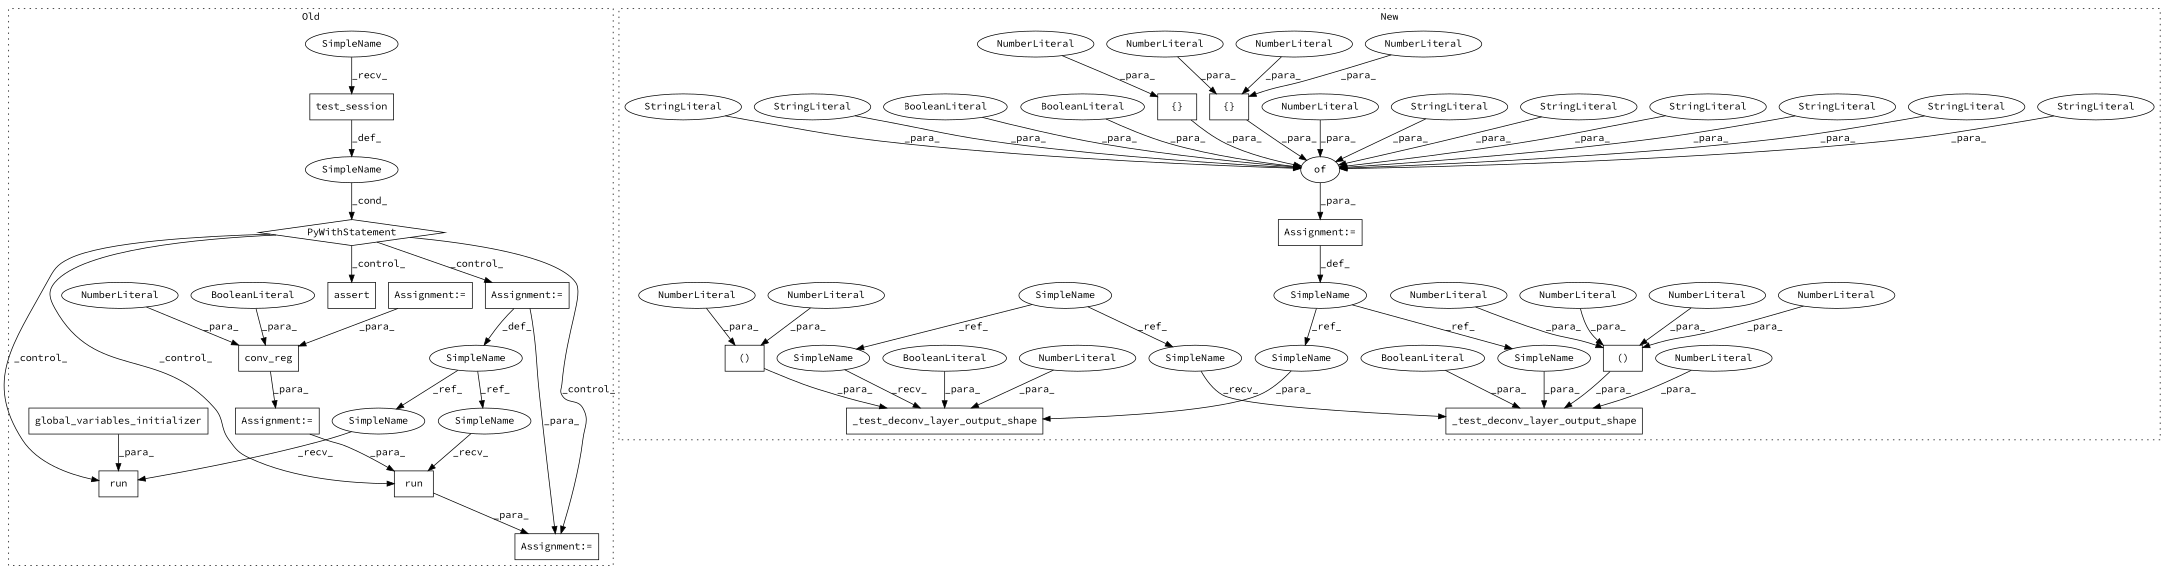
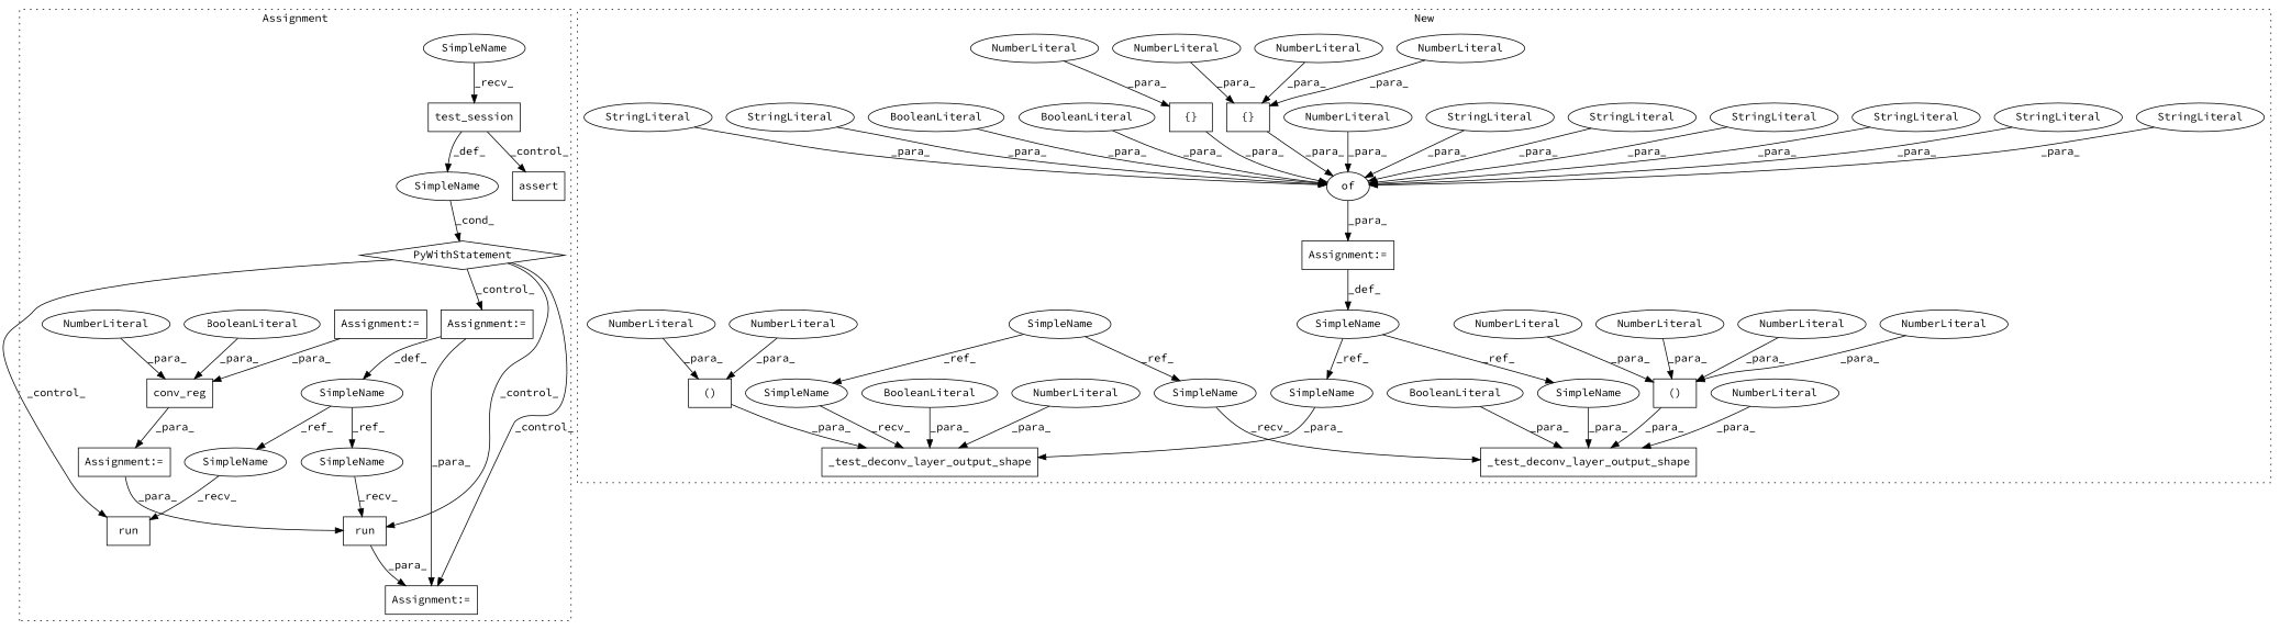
  digraph {
    fontname="Source Code Pro"
    node [a=34 fontname="Source Code Pro" l=4 s=7162 shape=ellipse]
    edge [fontname="Source Code Pro"]
-   n1 [a=32 l=30 label=global_variables_initializer s=7194 shape=box]
    n2 [a=42 label=SimpleName l="" s=""]
    n3 [a=104 l="10,2" label=PyWithStatement s="7119,7148" shape=diamond]
    n4 [a=32 l="4,1" label=run s="7179,7224" shape=box]
    n5 [a=42 label=SimpleName]
    n6 [a=32 l="4,1" label=run s="7245,7261" shape=box]
    n7 [a=32 l=14 label=test_session s=7134 shape=box]
    n8 [a=7 label="Assignment:=" shape=box]
    n9 [a=7 l=1 label="Assignment:=" s=7239 shape=box]
    n10 [a=7 l=1 label="Assignment:=" s=6927 shape=box]
    n11 [a=7 l=1 label="Assignment:=" s=7068 shape=box]
    n12 [a=32 l="22,1" label=assert s="7275,7372" shape=box]
    n13 [a=32 l="9,1" label=conv_reg s="7069,7091" shape=box]
    n14 [a=9 label=BooleanLiteral s=7083]
    n15 [l=3 label=NumberLiteral s=7088]
    n16 [a=42 label=SimpleName s=7240]
    n17 [a=42 label=SimpleName s=7174]
    n18 [a=42 label=SimpleName s=7129]
    n19 [a=32 l="32,1" label=_test_deconv_layer_output_shape s="7336,7459" shape=box]
    n20 [a=106 l=61 label="()" s=7387 shape=box]
    n21 [l=3 label=NumberLiteral s=7456]
    n22 [a=32 l="3,1" label=of s="7010,7190"]
    n23 [a=45 l=11 label=StringLiteral s=7089]
    n24 [a=45 l=13 label=StringLiteral s=7032]
    n25 [a=45 l=15 label=StringLiteral s=7142]
    n26 [l=2 label=NumberLiteral s=7431]
    n27 [a=32 l="32,1" label=_test_deconv_layer_output_shape s="7202,7324" shape=box]
    n28 [a=106 l=61 label="()" s=7253 shape=box]
    n29 [l=2 label=NumberLiteral s=7401]
    n30 [l=3 label=NumberLiteral s=7321]
    n31 [l=1 label=NumberLiteral s=7387]
    n32 [l=2 label=NumberLiteral s=7416]
    n33 [l=2 label=NumberLiteral s=7297]
    n34 [a=42 label=SimpleName s=6932]
    n35 [a=9 l=5 label=BooleanLiteral s=7450]
    n36 [a=9 label=BooleanLiteral s=7316]
    n37 [a=45 l=15 label=StringLiteral s=7013]
    n38 [a=45 l=7 label=StringLiteral s=7134]
    n39 [a=45 l=9 label=StringLiteral s=7107]
    n40 [l=2 label=NumberLiteral s=7029]
    n41 [a=4 l="1,1" label="{}" s="7055,7061" shape=box]
    n42 [l=1 label=NumberLiteral s=7058]
    n43 [l=1 label=NumberLiteral s=7060]
    n44 [a=4 l="1,1" label="{}" s="7081,7087" shape=box]
    n45 [l=1 label=NumberLiteral s=7084]
    n46 [l=1 label=NumberLiteral s=7056]
    n47 [a=9 l=5 label=BooleanLiteral s=7101]
    n48 [a=9 label=BooleanLiteral s=7117]
    n49 [a=42 l=11 label=SimpleName s=6994]
    n50 [a=7 l=1 label="Assignment:=" s=7005 shape=box]
    n51 [a=45 l=11 label=StringLiteral s=7122]
    n52 [a=45 l=8 label=StringLiteral s=7063]
    n53 [l=2 label=NumberLiteral s=7312]
    n54 [a=42 l=11 label=SimpleName s=7370]
    n55 [a=42 l=11 label=SimpleName s=7236]
    n56 [a=42 label=SimpleName s=7197]
    n57 [a=42 label=SimpleName s=7331]
    subgraph cluster_1 {
-     label=Old
+     label=Assignment
      style=dotted
-     n1
      n2
      n3
      n4
      n5
      n6
      n7
      n8
      n9
      n10
      n11
      n12
      n13
      n14
      n15
      n16
      n17
      n18
    }
    subgraph cluster_2 {
      label=New
      style=dotted
      n19
      n20
      n21
      n22
      n23
      n24
      n25
      n26
      n27
      n28
      n29
      n30
      n31
      n32
      n33
      n34
      n35
      n36
      n37
      n38
      n39
      n40
      n41
      n42
      n43
      n44
      n45
      n46
      n47
      n48
      n49
      n50
      n51
      n52
      n53
      n54
      n55
      n56
      n57
    }
-   n1 -> n4 [label=_para_]
    n2 -> n3 [label=_cond_]
    n3 -> n4 [label=_control_]
    n3 -> n6 [label=_control_]
    n3 -> n8 [label=_control_]
    n3 -> n9 [label=_control_]
-   n3 -> n12 [label=_control_]
+   n7 -> n12 [label=_control_]
    n5 -> n16 [label=_ref_]
    n5 -> n17 [label=_ref_]
    n6 -> n9 [label=_para_]
    n7 -> n2 [label=_def_]
    n8 -> n5 [label=_def_]
    n8 -> n9 [label=_para_]
    n10 -> n13 [label=_para_]
    n11 -> n6 [label=_para_]
    n13 -> n11 [label=_para_]
    n14 -> n13 [label=_para_]
    n15 -> n13 [label=_para_]
    n16 -> n6 [label=_recv_]
    n17 -> n4 [label=_recv_]
    n18 -> n7 [label=_recv_]
    n20 -> n19 [label=_para_]
    n21 -> n19 [label=_para_]
    n22 -> n50 [label=_para_]
    n23 -> n22 [label=_para_]
    n24 -> n22 [label=_para_]
    n25 -> n22 [label=_para_]
    n26 -> n20 [label=_para_]
    n28 -> n27 [label=_para_]
    n29 -> n20 [label=_para_]
    n30 -> n27 [label=_para_]
    n31 -> n20 [label=_para_]
    n32 -> n20 [label=_para_]
    n33 -> n28 [label=_para_]
    n34 -> n56 [label=_ref_]
    n34 -> n57 [label=_ref_]
    n35 -> n19 [label=_para_]
    n36 -> n27 [label=_para_]
    n37 -> n22 [label=_para_]
    n38 -> n22 [label=_para_]
    n39 -> n22 [label=_para_]
    n40 -> n22 [label=_para_]
    n41 -> n22 [label=_para_]
    n42 -> n41 [label=_para_]
    n43 -> n41 [label=_para_]
    n44 -> n22 [label=_para_]
    n45 -> n44 [label=_para_]
    n46 -> n41 [label=_para_]
    n47 -> n22 [label=_para_]
    n48 -> n22 [label=_para_]
    n49 -> n54 [label=_ref_]
    n49 -> n55 [label=_ref_]
    n50 -> n49 [label=_def_]
    n51 -> n22 [label=_para_]
    n52 -> n22 [label=_para_]
    n53 -> n28 [label=_para_]
    n54 -> n19 [label=_para_]
    n55 -> n27 [label=_para_]
    n56 -> n27 [label=_recv_]
    n57 -> n19 [label=_recv_]
  }
